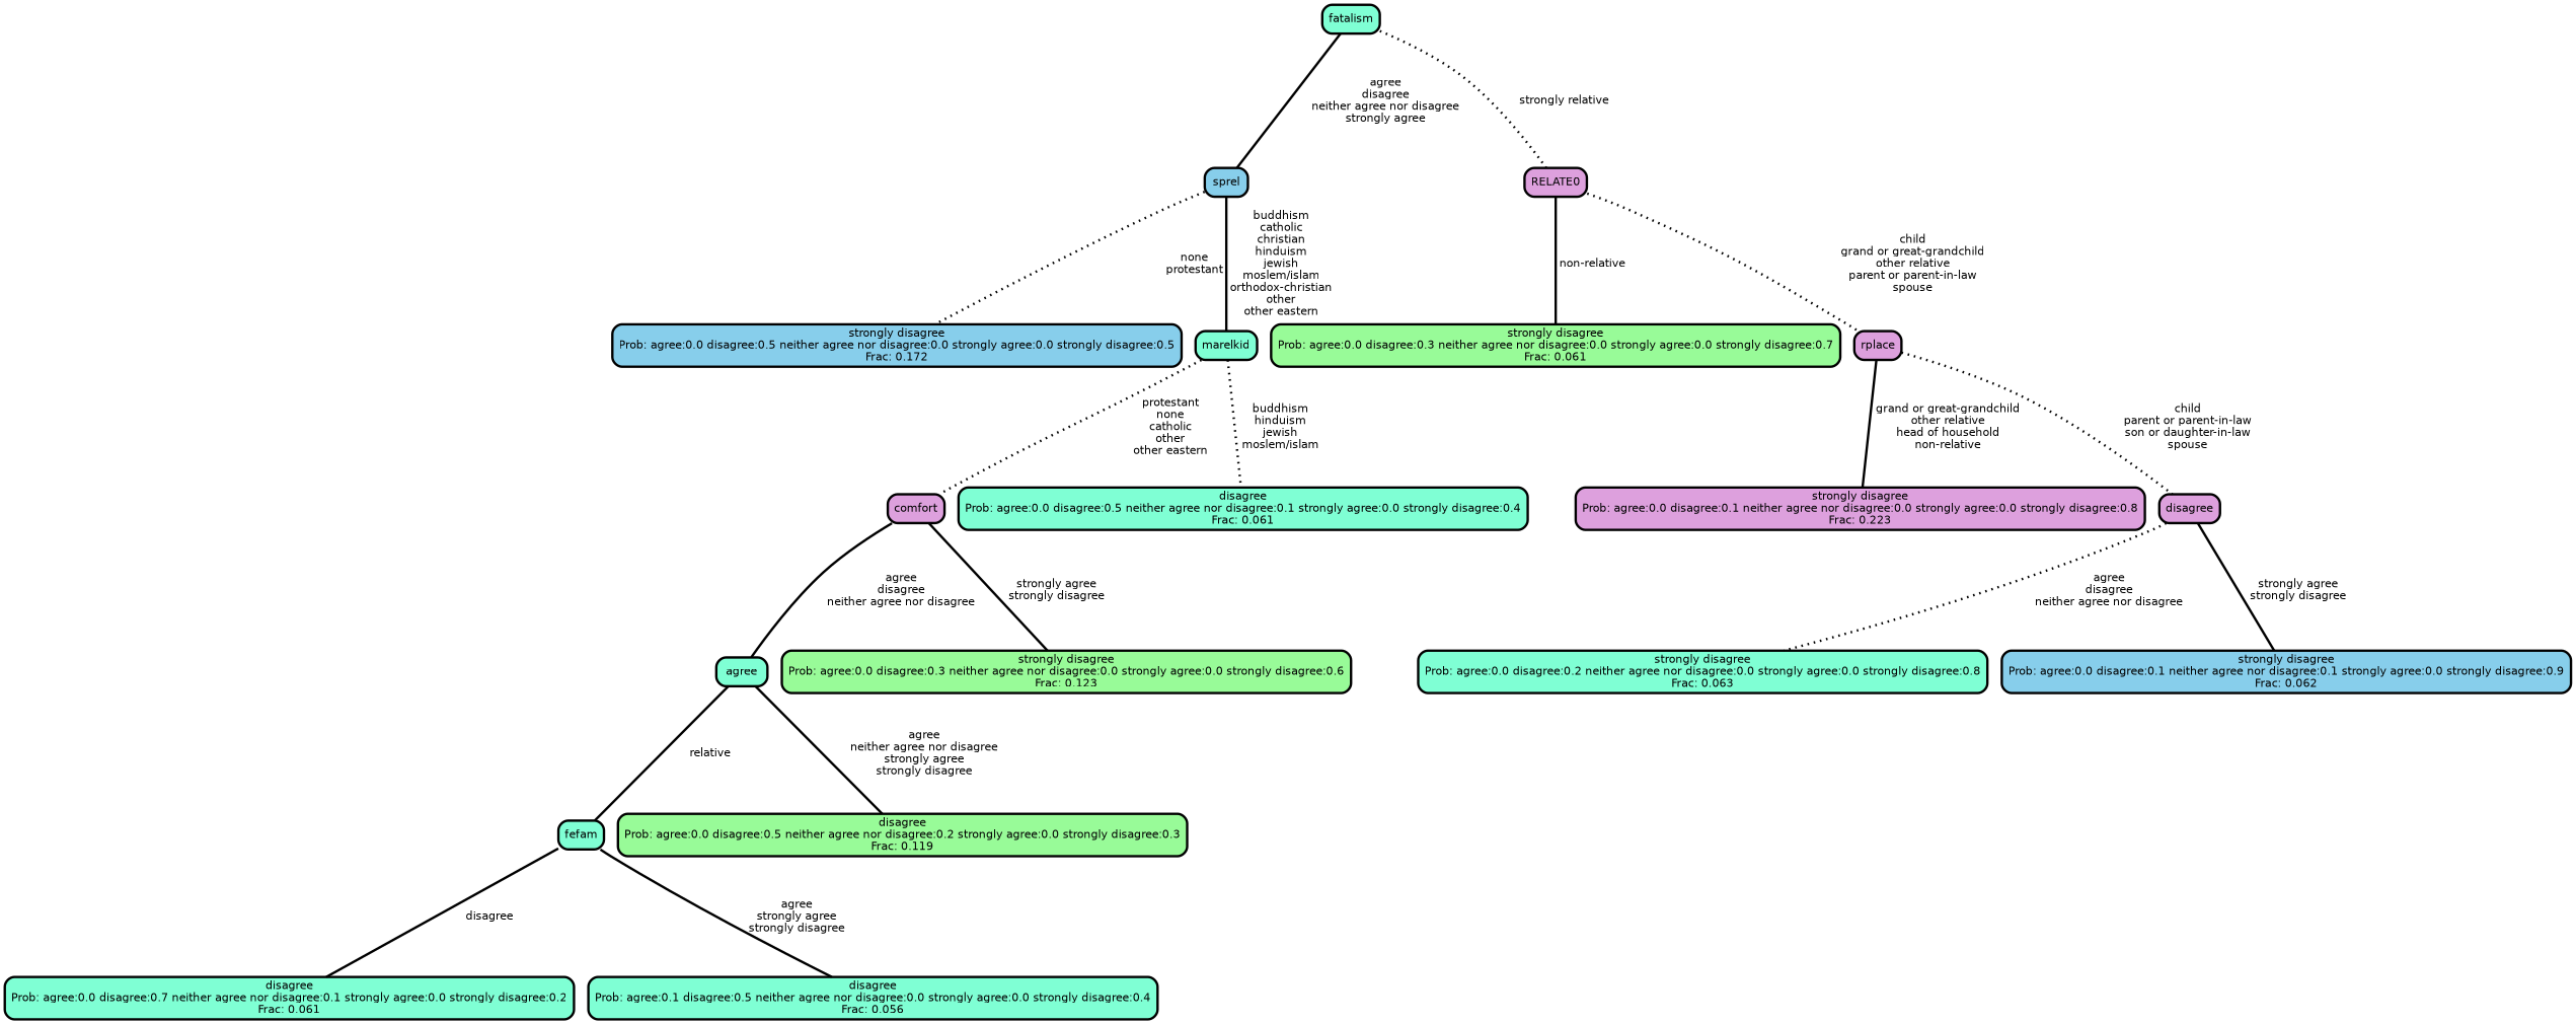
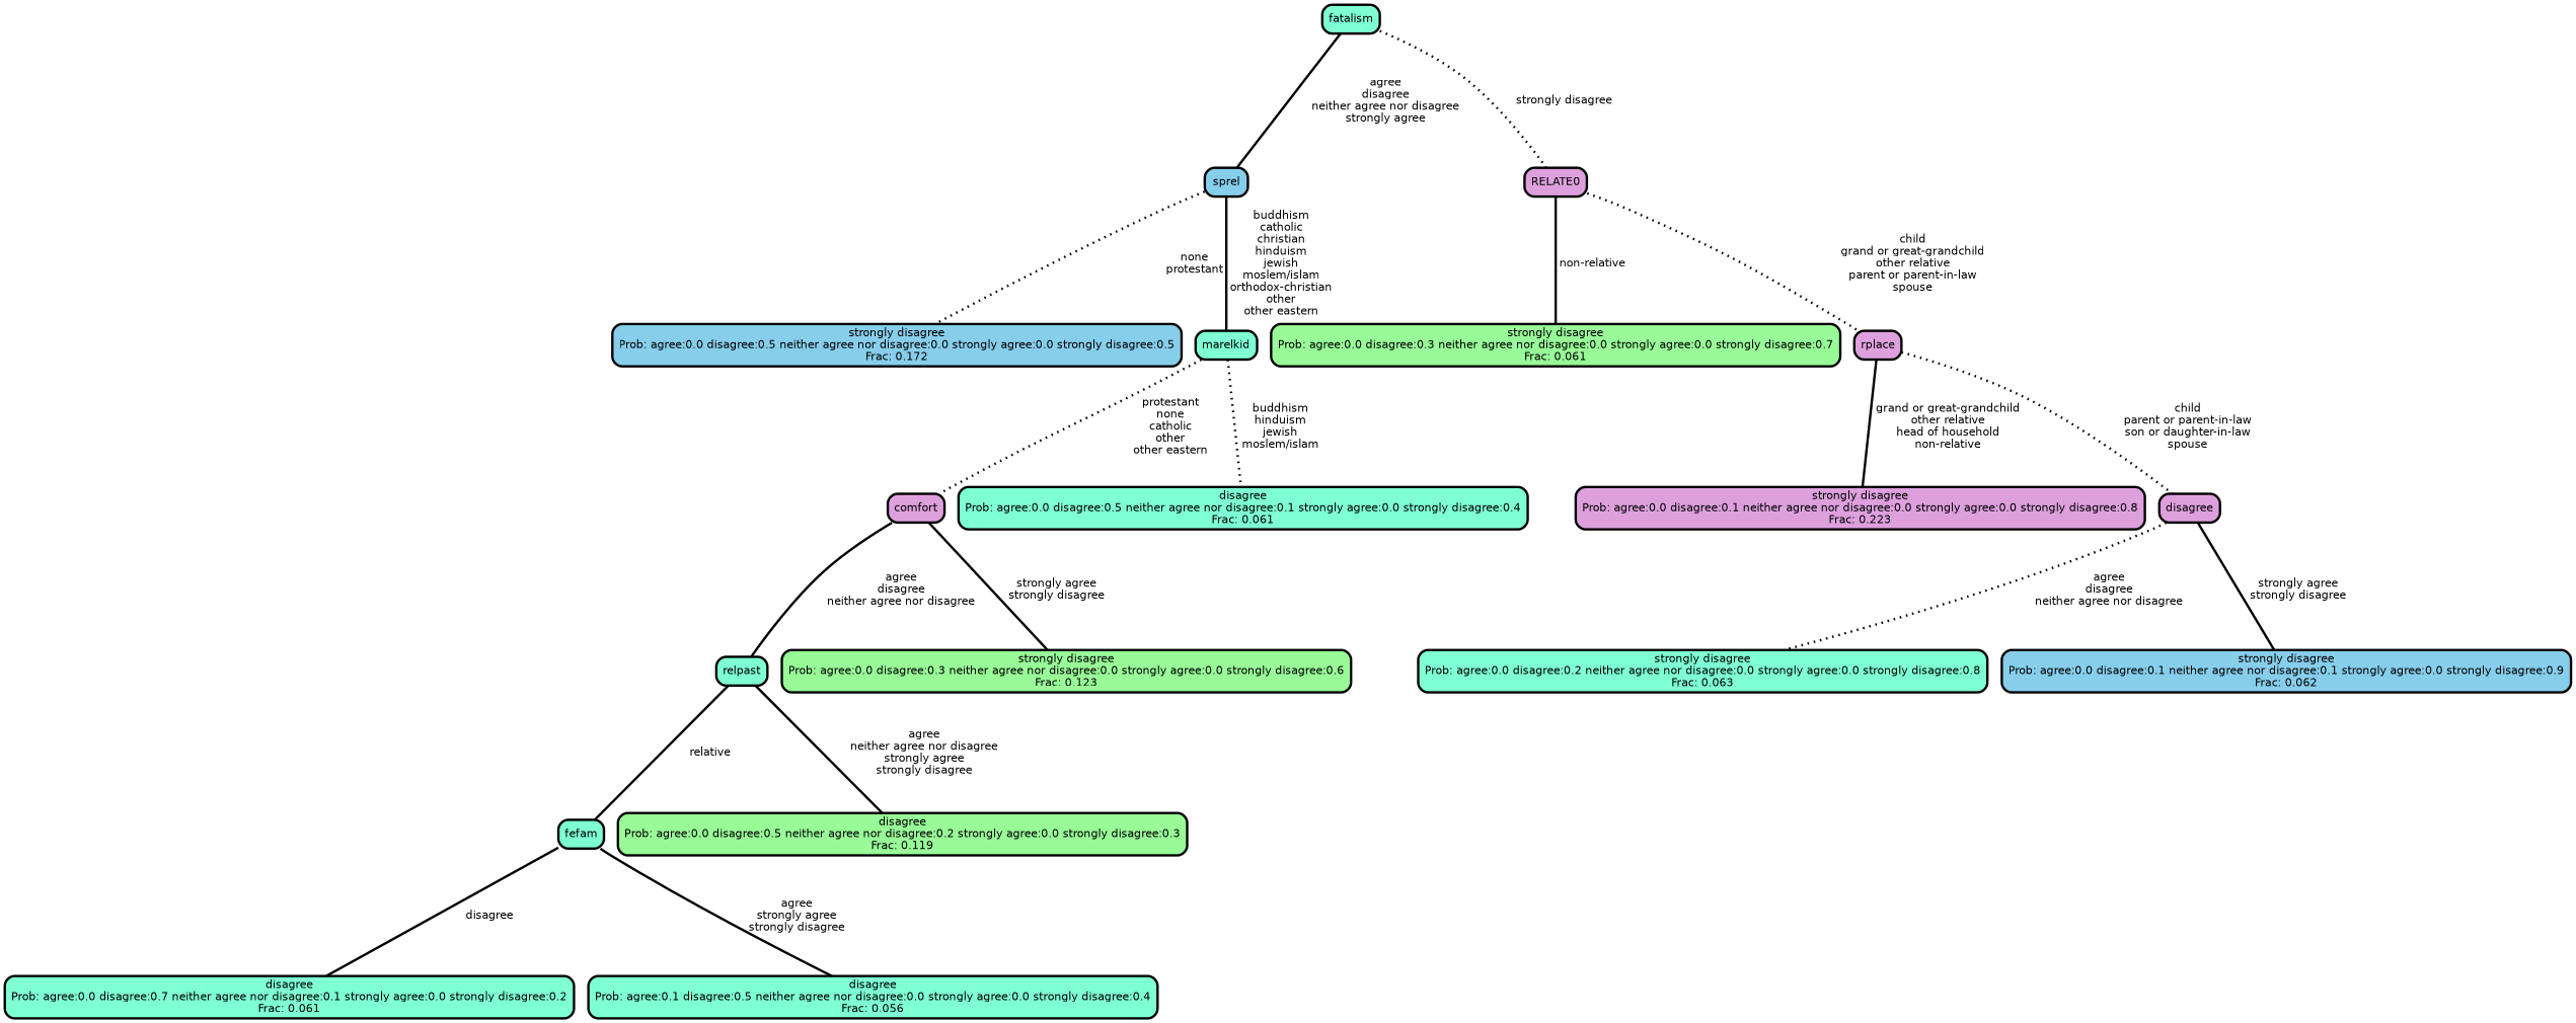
  graph {
    ranksep="0 equally"
    splines=straight
    node [color=black fillcolor=aquamarine fontcolor=black fontname=helvetica penwidth=3 shape=box style="filled, rounded"]
    edge [color=black fontname=helvetica penwidth=3 style=solid]
    n1 [fillcolor=skyblue label="strongly disagree\nProb: agree:0.0 disagree:0.5 neither agree nor disagree:0.0 strongly agree:0.0 strongly disagree:0.5\nFrac: 0.172"]
    n2 [fillcolor=skyblue label=sprel]
    n3 [label=marelkid]
    n4 [fillcolor=plum label=comfort]
    n5 [label="disagree\nProb: agree:0.0 disagree:0.5 neither agree nor disagree:0.1 strongly agree:0.0 strongly disagree:0.4\nFrac: 0.061"]
    n6 [label="disagree\nProb: agree:0.0 disagree:0.7 neither agree nor disagree:0.1 strongly agree:0.0 strongly disagree:0.2\nFrac: 0.061"]
    n7 [label=fefam]
    n8 [label="disagree\nProb: agree:0.1 disagree:0.5 neither agree nor disagree:0.0 strongly agree:0.0 strongly disagree:0.4\nFrac: 0.056"]
-   n9 [label=agree]
+   n9 [label=relpast]
    n10 [fillcolor=palegreen label="disagree\nProb: agree:0.0 disagree:0.5 neither agree nor disagree:0.2 strongly agree:0.0 strongly disagree:0.3\nFrac: 0.119"]
    n11 [fillcolor=palegreen label="strongly disagree\nProb: agree:0.0 disagree:0.3 neither agree nor disagree:0.0 strongly agree:0.0 strongly disagree:0.6\nFrac: 0.123"]
    n12 [label=fatalism]
    n13 [fillcolor=plum label=RELATE0]
    n14 [fillcolor=palegreen label="strongly disagree\nProb: agree:0.0 disagree:0.3 neither agree nor disagree:0.0 strongly agree:0.0 strongly disagree:0.7\nFrac: 0.061"]
    n15 [fillcolor=plum label=rplace]
    n16 [fillcolor=plum label="strongly disagree\nProb: agree:0.0 disagree:0.1 neither agree nor disagree:0.0 strongly agree:0.0 strongly disagree:0.8\nFrac: 0.223"]
    n17 [fillcolor=plum label=disagree]
    n18 [label="strongly disagree\nProb: agree:0.0 disagree:0.2 neither agree nor disagree:0.0 strongly agree:0.0 strongly disagree:0.8\nFrac: 0.063"]
    n19 [fillcolor=skyblue label="strongly disagree\nProb: agree:0.0 disagree:0.1 neither agree nor disagree:0.1 strongly agree:0.0 strongly disagree:0.9\nFrac: 0.062"]
    subgraph sub_1 {
      rank=same
    }
    n2 -- n1 [label=" none\n protestant" style=dotted]
    n2 -- n3 [label=" buddhism\n catholic\n christian\n hinduism\n jewish\n moslem/islam\n orthodox-christian\n other\n other eastern"]
    n3 -- n4 [label=" protestant\n none\n catholic\n other\n other eastern" style=dotted]
    n3 -- n5 [label=" buddhism\n hinduism\n jewish\n moslem/islam" style=dotted]
    n4 -- n9 [label=" agree\n disagree\n neither agree nor disagree"]
    n4 -- n11 [label=" strongly agree\n strongly disagree"]
    n7 -- n6 [label=" disagree"]
    n7 -- n8 [label=" agree\n strongly agree\n strongly disagree"]
    n9 -- n7 [label=" relative"]
    n9 -- n10 [label=" agree\n neither agree nor disagree\n strongly agree\n strongly disagree"]
    n12 -- n2 [label=" agree\n disagree\n neither agree nor disagree\n strongly agree"]
-   n12 -- n13 [label=" strongly relative" style=dotted]
+   n12 -- n13 [label=" strongly disagree" style=dotted]
    n13 -- n14 [label=" non-relative"]
    n13 -- n15 [label=" child\n grand or great-grandchild\n other relative\n parent or parent-in-law\n spouse" style=dotted]
    n15 -- n16 [label=" grand or great-grandchild\n other relative\n head of household\n non-relative"]
    n15 -- n17 [label=" child\n parent or parent-in-law\n son or daughter-in-law\n spouse" style=dotted]
    n17 -- n18 [label=" agree\n disagree\n neither agree nor disagree" style=dotted]
    n17 -- n19 [label=" strongly agree\n strongly disagree"]
  }
